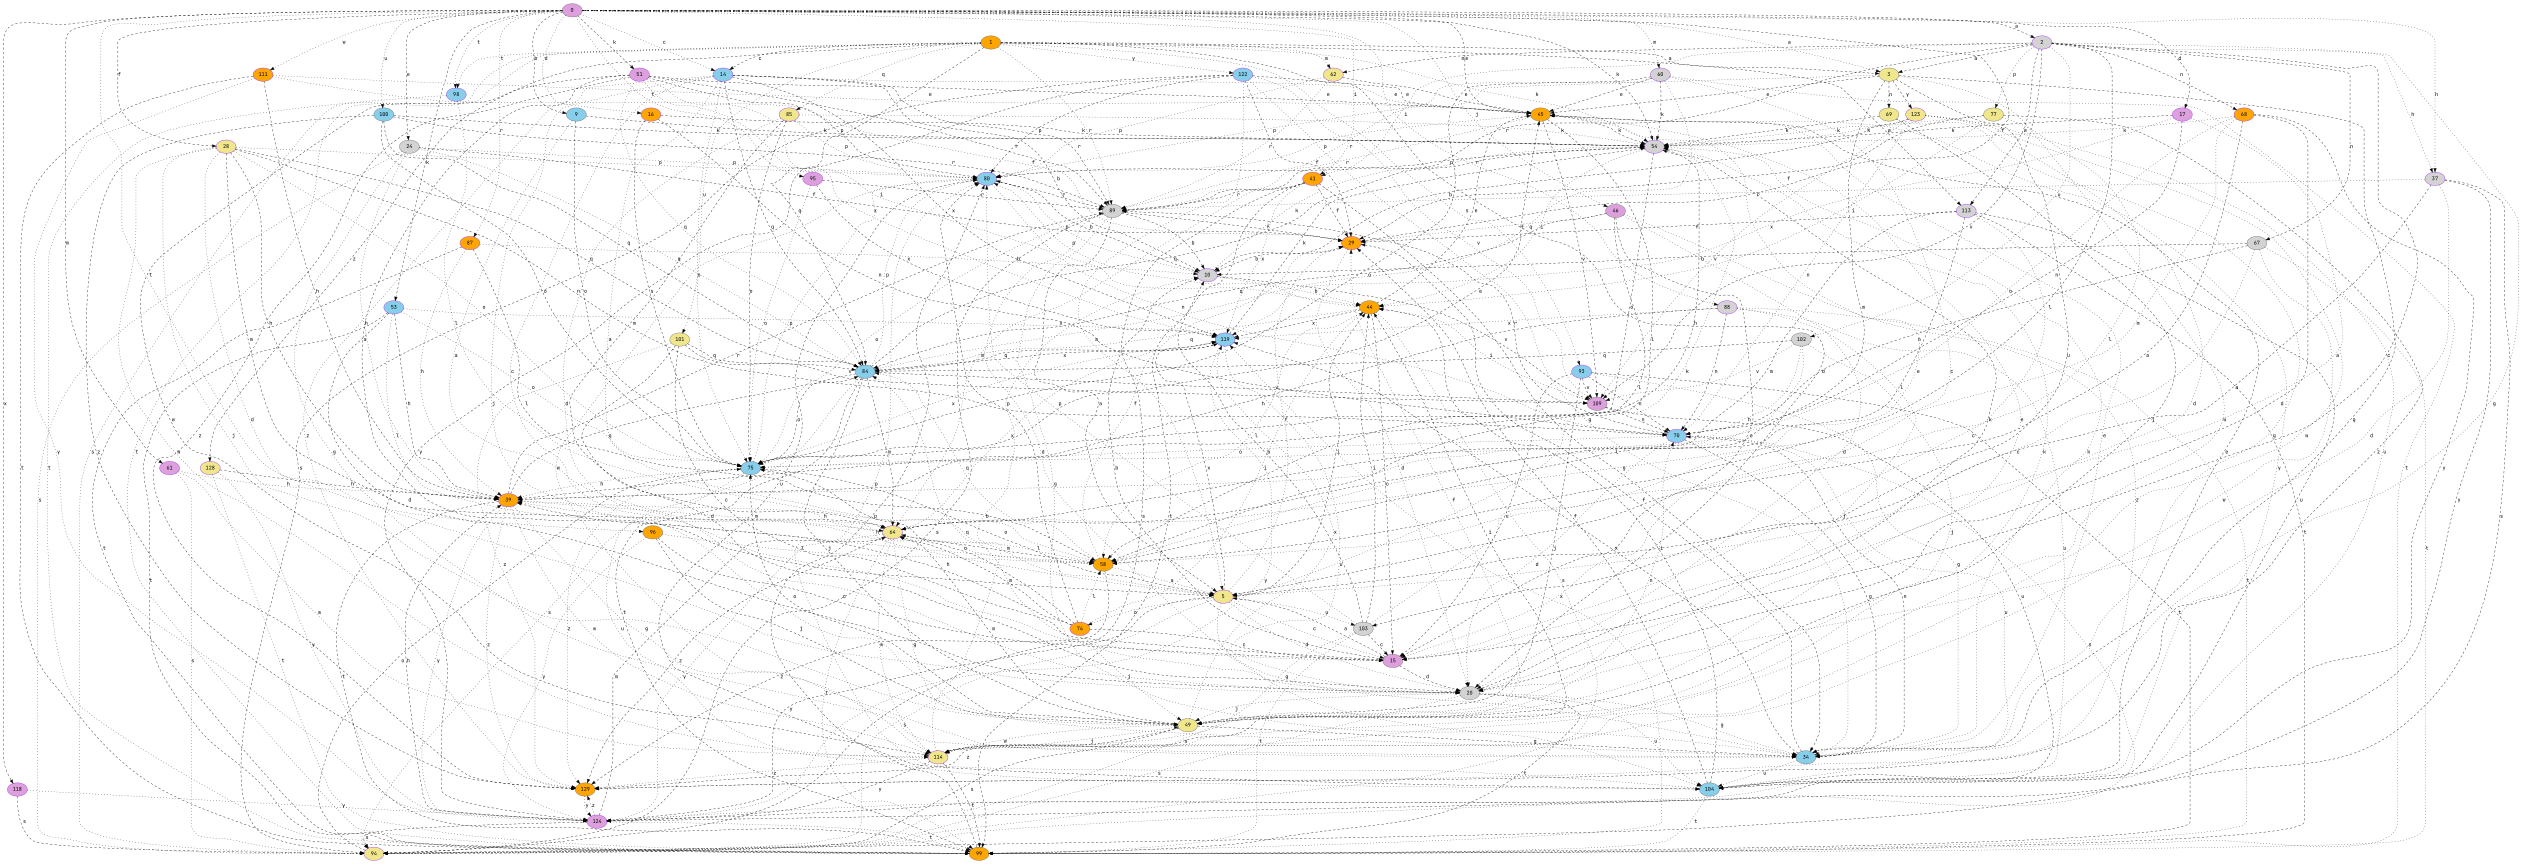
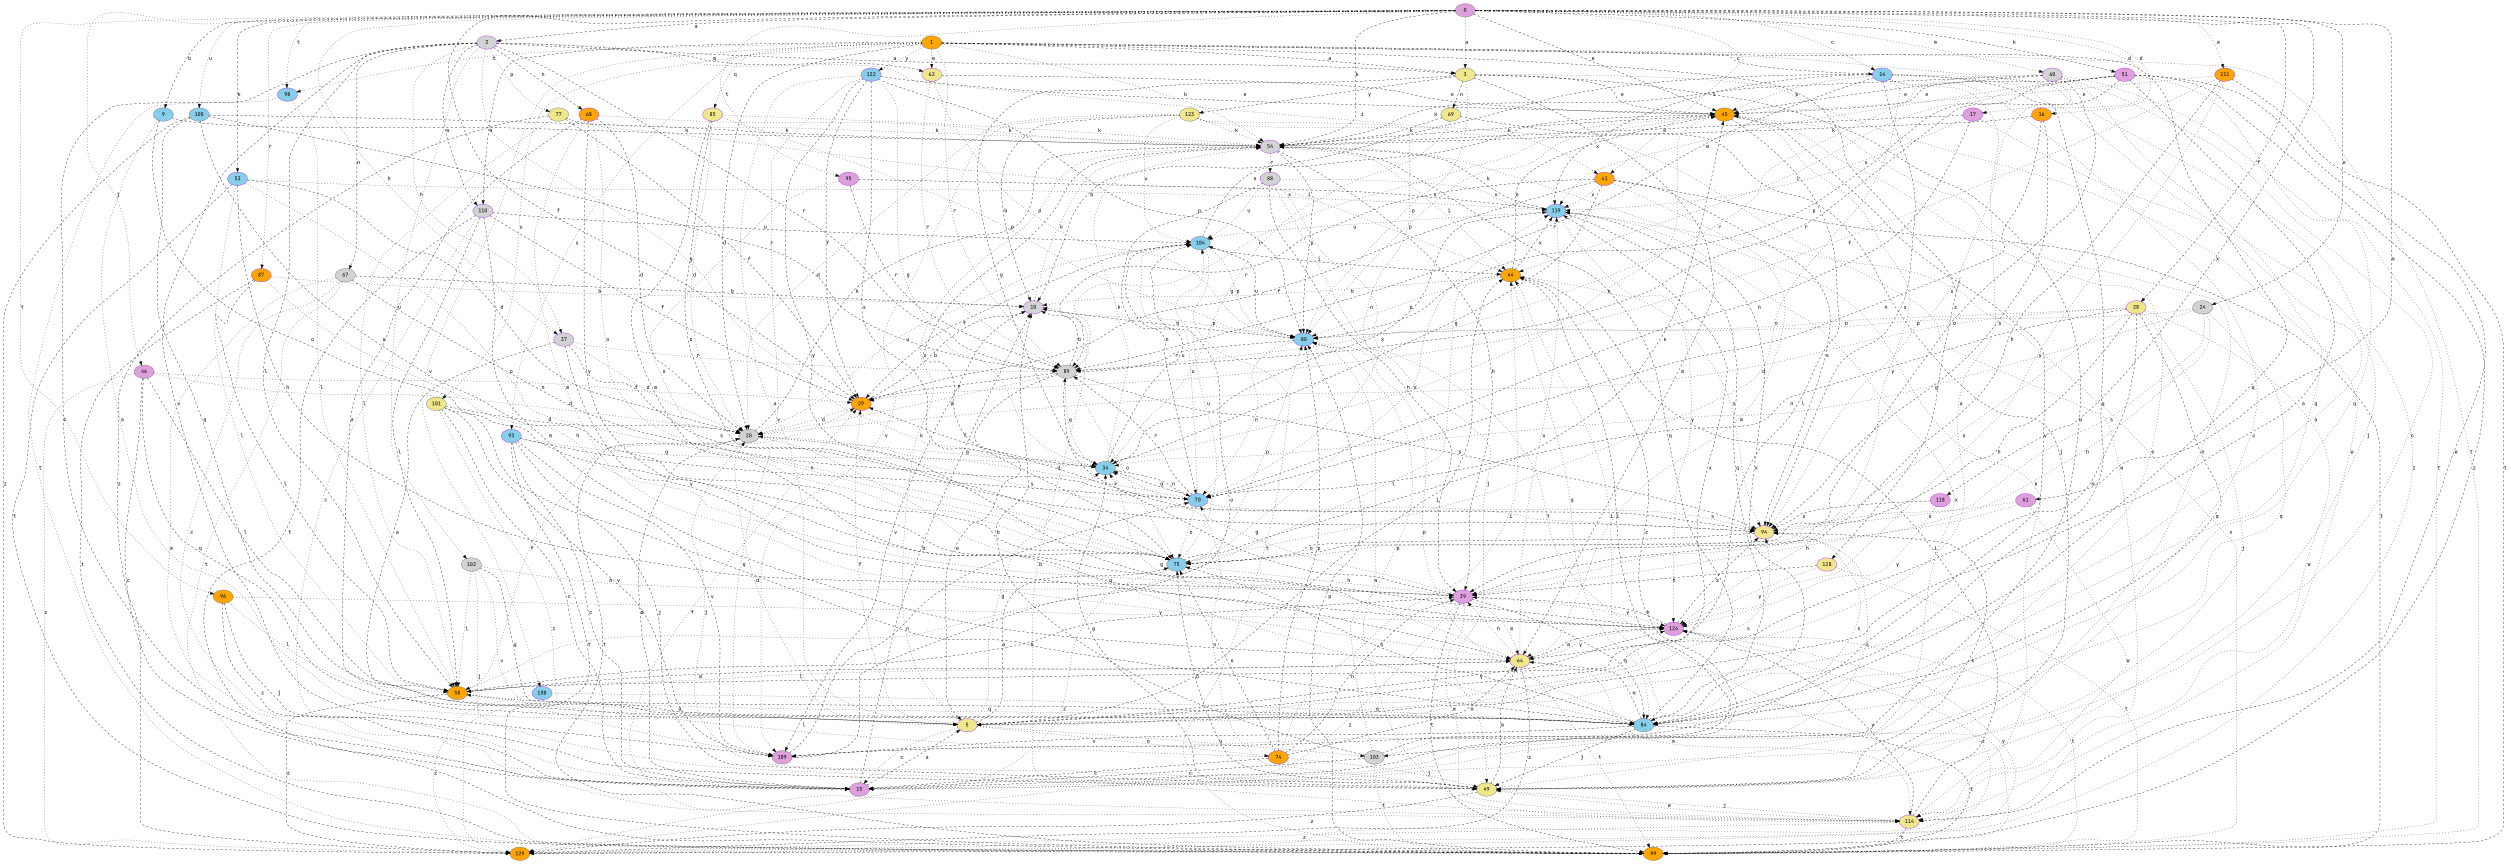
  strict digraph {
    fontname="JetBrains Mono"
    node [color=purple fillcolor=skyblue fontname="JetBrains Mono" style=filled]
    edge [fontname="JetBrains Mono" style=dotted]
    0 [color=gray40 fillcolor=plum]
    2 [fillcolor=lightgrey]
    3 [color=gray40 fillcolor=khaki]
    9 [color=gray40]
    14
    16 [fillcolor=orange]
    17 [fillcolor=plum]
    24 [color=gray40 fillcolor=lightgrey]
    n9 [color=gray40 fillcolor=orange label=45]
    28 [fillcolor=khaki]
    29 [fillcolor=orange]
    37 [fillcolor=lightgrey]
    41 [fillcolor=orange]
    46 [color=gray40 fillcolor=plum]
    51 [fillcolor=plum]
    53
    54 [fillcolor=lightgrey]
    60 [fillcolor=lightgrey]
    61 [fillcolor=plum]
    87 [fillcolor=orange]
    88 [fillcolor=lightgrey]
    95 [fillcolor=plum]
    96 [color=gray40 fillcolor=orange]
    98
    100 [color=gray40]
    111 [fillcolor=orange]
    118 [fillcolor=plum]
    62 [fillcolor=khaki]
    89 [color=gray40 fillcolor=lightgrey]
-   113 [fillcolor=lightgrey]
+   113 [fillcolor=lightgrey label=110]
    15 [color=gray40 fillcolor=plum]
    34 [color=gray40]
    58 [color=gray40 fillcolor=orange]
    67 [color=gray40 fillcolor=lightgrey]
    68 [fillcolor=orange]
    77 [color=gray40 fillcolor=khaki]
    102 [color=gray40 fillcolor=lightgrey]
    109 [color=gray40 fillcolor=plum]
    64 [fillcolor=khaki]
    69 [color=gray40 fillcolor=khaki]
    80
    103 [color=gray40 fillcolor=lightgrey]
    114 [fillcolor=khaki]
-   123 [fillcolor=khaki]
+   123 [color=gray40 fillcolor=khaki]
    5 [fillcolor=khaki]
    75 [color=gray40]
    84 [color=gray40]
    94 [fillcolor=khaki]
    119
    10 [fillcolor=lightgrey]
    49 [color=gray40 fillcolor=khaki]
    129 [color=gray40 fillcolor=orange]
    70
-   39 [fillcolor=orange]
+   39 [fillcolor=plum]
    124 [fillcolor=plum]
    20 [color=gray40 fillcolor=lightgrey]
    99 [color=gray40 fillcolor=orange]
    44 [color=gray40 fillcolor=orange]
    104 [color=gray40]
    1 [color=gray40 fillcolor=orange]
    n61 [fillcolor=khaki label=85]
    93
    101 [color=gray40 fillcolor=khaki]
+   108
    122
    128 [fillcolor=khaki]
    74 [fillcolor=orange]
    0 -> 2 [label=a style=dashed]
    0 -> 3 [label=a]
    0 -> 9 [label=b style=dashed]
    0 -> 14 [label=c]
    0 -> 16 [label=d]
-   0 -> 17 [label=d style=dashed]
+   0 -> 17 [label=d]
    0 -> 24 [label=e style=dashed]
    0 -> n9 [label=e style=dashed]
    0 -> 28 [label=f style=dashed]
    0 -> 29 [label=f style=dashed]
    0 -> 37 [label=h]
    0 -> 41 [label=i]
    0 -> 46 [label=j]
    0 -> 51 [label=k style=dashed]
    0 -> 53 [label=k style=dashed]
    0 -> 54 [label=k style=dashed]
    0 -> 60 [label=m]
    0 -> 61 [label=m style=dashed]
    0 -> 87 [label=r]
-   0 -> 88 [label=r]
+   54 -> 88 [label=r]
    0 -> 95 [label=t]
    0 -> 96 [label=t]
    0 -> 98 [label=t]
    0 -> 100 [label=u]
    0 -> 111 [label=w]
    0 -> 118 [label=x style=dashed]
    2 -> 3 [label=a style=dashed]
    2 -> 37 [label=h]
    2 -> 41 [label=i]
    2 -> 62 [label=m style=dashed]
    2 -> 89 [label=r style=dashed]
    2 -> 113 [label=w style=dashed]
    2 -> 15 [label=c style=dashed]
    2 -> 34 [label=g]
    2 -> 58 [label=l style=dashed]
    2 -> 67 [label=n style=dashed]
    2 -> 68 [label=n style=dashed]
    2 -> 77 [label=p]
    2 -> 102 [label=u]
    2 -> 109 [label=v style=dashed]
    3 -> n9 [label=e style=dashed]
    3 -> 34 [label=g style=dashed]
    3 -> 64 [label=m style=dashed]
    3 -> 69 [label=n style=dashed]
    3 -> 80 [label=p]
    3 -> 103 [label=u style=dashed]
    3 -> 114 [label=w]
    3 -> 123 [label=y style=dashed]
    9 -> 54 [label=k style=dashed]
    9 -> 5 [label=a]
    9 -> 75 [label=o style=dashed]
    14 -> n9 [label=e]
    14 -> 89 [label=r style=dashed]
    14 -> 15 [label=c]
    14 -> 5 [label=a]
    14 -> 75 [label=o]
    14 -> 84 [label=q style=dashed]
+   14 -> 94 [label=s style=dashed]
    14 -> 119 [label=x style=dashed]
    14 -> 10 [label=b style=dashed]
    14 -> 49 [label=j]
    14 -> 129 [label=z]
    16 -> 54 [label=k style=dashed]
-   16 -> 75 [label=s style=dashed]
+   16 -> 94 [label=s style=dashed]
    16 -> 70 [label=n style=dashed]
    17 -> 54 [label=k style=dashed]
    17 -> 5 [label=a]
    17 -> 119 [label=x]
    17 -> 70 [label=n style=dashed]
-   24 -> 29 [label=f style=dashed]
    24 -> 34 [label=g]
    24 -> 80 [label=p]
    24 -> 84 [label=q]
    24 -> 94 [label=s]
    24 -> 39 [label=h]
    n9 -> 54 [label=k style=dashed]
    n9 -> 89 [label=r]
    n9 -> 58 [label=l style=dashed]
    n9 -> 109 [label=v style=dashed]
    n9 -> 80 [label=p]
    n9 -> 124 [label=y]
    28 -> 64 [label=m style=dashed]
    28 -> 80 [label=p]
    28 -> 114 [label=w]
    28 -> 75 [label=o]
    28 -> 84 [label=q style=dashed]
    28 -> 49 [label=j]
    28 -> 70 [label=n style=dashed]
    28 -> 39 [label=h style=dashed]
    28 -> 20 [label=d]
    29 -> 10 [label=b style=dashed]
    29 -> 20 [label=d]
    37 -> 89 [label=r]
    37 -> 5 [label=a style=dashed]
    37 -> 94 [label=s style=dashed]
    37 -> 124 [label=y style=dashed]
    37 -> 20 [label=d]
    41 -> 29 [label=f style=dashed]
    41 -> 89 [label=r style=dashed]
    41 -> 34 [label=g style=dashed]
    41 -> 64 [label=m]
    41 -> 94 [label=s style=dashed]
    41 -> 119 [label=x]
    41 -> 99 [label=t style=dashed]
    46 -> 29 [label=f]
    46 -> 15 [label=c style=dashed]
    46 -> 58 [label=l style=dashed]
    46 -> 84 [label=q style=dashed]
    46 -> 129 [label=z]
    46 -> 20 [label=d]
    51 -> n9 [label=e style=dashed]
    51 -> 89 [label=r style=dashed]
    51 -> 80 [label=p style=dashed]
    51 -> 114 [label=w style=dashed]
    51 -> 5 [label=a style=dashed]
    51 -> 84 [label=q]
-   51 -> 119 [label=x]
+   51 -> 119 [label=m]
    51 -> 129 [label=z style=dashed]
    51 -> 44 [label=i]
    53 -> 58 [label=l]
    53 -> 75 [label=o]
    53 -> 119 [label=x]
    53 -> 39 [label=h style=dashed]
    53 -> 20 [label=d style=dashed]
    53 -> 99 [label=t style=dashed]
    54 -> 80 [label=p style=dashed]
    54 -> 75 [label=o style=dashed]
    54 -> 39 [label=h style=dashed]
    54 -> 44 [label=i]
    60 -> n9 [label=e style=dashed]
    60 -> 54 [label=k style=dashed]
    60 -> 89 [label=r]
    60 -> 15 [label=c]
    60 -> 75 [label=o style=dashed]
    60 -> 84 [label=q]
    60 -> 99 [label=t]
    61 -> 114 [label=w]
    61 -> 94 [label=s]
    61 -> 39 [label=h]
    87 -> 58 [label=l style=dashed]
    87 -> 10 [label=b]
    87 -> 39 [label=h]
    87 -> 99 [label=t style=dashed]
    88 -> 119 [label=x]
    88 -> 49 [label=j]
    88 -> 70 [label=n style=dashed]
    88 -> 39 [label=h style=dashed]
    88 -> 99 [label=t]
    88 -> 104 [label=u]
    95 -> 89 [label=r style=dashed]
    95 -> 75 [label=o]
    95 -> 119 [label=x style=dashed]
    96 -> 15 [label=c style=dashed]
    96 -> 58 [label=l]
    96 -> 49 [label=j style=dashed]
    96 -> 124 [label=y]
    98 -> 58 [label=l]
    98 -> 99 [label=t]
    100 -> 54 [label=k style=dashed]
    100 -> 89 [label=r style=dashed]
    100 -> 75 [label=o style=dashed]
    100 -> 84 [label=q style=dashed]
    100 -> 129 [label=z style=dashed]
    111 -> n9 [label=e]
    111 -> 29 [label=f]
    111 -> 39 [label=h style=dashed]
    111 -> 124 [label=y]
    111 -> 99 [label=t style=dashed]
    118 -> 94 [label=s style=dashed]
    118 -> 124 [label=y]
    62 -> n9 [label=e style=dashed]
    62 -> 89 [label=r]
    62 -> 80 [label=p]
    89 -> 29 [label=f style=dashed]
    89 -> 34 [label=g]
    89 -> 5 [label=a style=dashed]
    89 -> 75 [label=o]
    89 -> 94 [label=s style=dashed]
    89 -> 10 [label=b style=dashed]
    89 -> 20 [label=d]
    113 -> 29 [label=f style=dashed]
    113 -> 15 [label=c]
    113 -> 58 [label=l style=dashed]
    113 -> 64 [label=m style=dashed]
    113 -> 99 [label=t style=dashed]
    113 -> 104 [label=u style=dashed]
-   103 -> n9 [label=e]
+   15 -> n9 [label=e]
    15 -> 5 [label=a style=dashed]
    15 -> 10 [label=b style=dashed]
    15 -> 20 [label=d style=dashed]
    34 -> n9 [label=e]
    34 -> 29 [label=f style=dashed]
    34 -> 54 [label=k]
    34 -> 119 [label=x style=dashed]
    34 -> 70 [label=n style=dashed]
-   34 -> 104 [label=u]
+   34 -> 104 [label=u style=dashed]
    58 -> 29 [label=f]
    58 -> 64 [label=m style=dashed]
    58 -> 5 [label=a]
    58 -> 84 [label=q]
    58 -> 129 [label=z style=dashed]
-   58 -> 39 [label=h]
+   58 -> 39 [label=h style=dashed]
    67 -> 15 [label=c]
    67 -> 114 [label=w]
    67 -> 10 [label=b style=dashed]
    67 -> 70 [label=n style=dashed]
    67 -> 99 [label=t]
    68 -> 54 [label=k]
    68 -> 64 [label=m]
    68 -> 5 [label=a style=dashed]
    68 -> 75 [label=o]
    68 -> 124 [label=y style=dashed]
    68 -> 20 [label=d style=dashed]
    77 -> 29 [label=f style=dashed]
    77 -> 54 [label=k]
    77 -> 58 [label=l]
    77 -> 129 [label=z style=dashed]
    77 -> 44 [label=i]
    102 -> 58 [label=l]
    102 -> 109 [label=v]
    102 -> 84 [label=q style=dashed]
    102 -> 49 [label=j]
    102 -> 39 [label=h]
    109 -> 70 [label=n style=dashed]
    109 -> 44 [label=i]
    109 -> 104 [label=u style=dashed]
    64 -> 34 [label=g]
    64 -> 58 [label=l]
    64 -> 114 [label=w]
    64 -> 119 [label=x]
    64 -> 129 [label=z style=dashed]
    64 -> 39 [label=h]
    64 -> 124 [label=y]
    64 -> 99 [label=t]
    69 -> 54 [label=k style=dashed]
    69 -> 34 [label=g]
    69 -> 49 [label=j style=dashed]
    80 -> 89 [label=r style=dashed]
    80 -> 114 [label=w]
    80 -> 10 [label=b style=dashed]
    80 -> 70 [label=n]
    80 -> 104 [label=u style=dashed]
    103 -> 15 [label=c style=dashed]
    103 -> 80 [label=p]
    103 -> 94 [label=s]
    103 -> 10 [label=b style=dashed]
    103 -> 99 [label=t]
    103 -> 44 [label=i style=dashed]
    114 -> 29 [label=f]
    114 -> 54 [label=k]
    114 -> 10 [label=b]
    114 -> 49 [label=j]
    114 -> 129 [label=z]
    114 -> 124 [label=y style=dashed]
    114 -> 99 [label=t style=dashed]
    114 -> 44 [label=i style=dashed]
    123 -> 54 [label=k]
    123 -> 109 [label=v]
    123 -> 114 [label=w]
    123 -> 10 [label=b style=dashed]
    123 -> 70 [label=n]
    123 -> 20 [label=d]
    123 -> 104 [label=u]
    5 -> 29 [label=f]
    5 -> 54 [label=k]
    5 -> 15 [label=c]
    5 -> 34 [label=g]
    5 -> 103 [label=u]
    5 -> 75 [label=o style=dashed]
    5 -> 94 [label=s]
    5 -> 119 [label=x style=dashed]
    5 -> 124 [label=y style=dashed]
    5 -> 20 [label=d]
    5 -> 44 [label=i style=dashed]
    5 -> 74 [label=o]
    75 -> n9 [label=e style=dashed]
    75 -> 80 [label=p]
    75 -> 119 [label=x]
    75 -> 129 [label=z]
    75 -> 39 [label=h]
    75 -> 104 [label=u]
    84 -> 54 [label=q style=dashed]
    84 -> 109 [label=v style=dashed]
    84 -> 64 [label=m style=dashed]
    84 -> 80 [label=p]
    84 -> 75 [label=o style=dashed]
    84 -> 94 [label=s]
    84 -> 119 [label=x style=dashed]
    84 -> 49 [label=j style=dashed]
    84 -> 99 [label=t style=dashed]
    94 -> 75 [label=o style=dashed]
    119 -> 54 [label=k style=dashed]
    119 -> 84 [label=q style=dashed]
    119 -> 124 [label=y]
    119 -> 104 [label=u]
    10 -> 54 [label=k]
    10 -> 109 [label=v style=dashed]
    10 -> 80 [label=p]
    49 -> n9 [label=e]
    49 -> 34 [label=g style=dashed]
    49 -> 64 [label=m style=dashed]
    49 -> 114 [label=w]
    49 -> 75 [label=o style=dashed]
    49 -> 94 [label=s style=dashed]
    49 -> 119 [label=x]
    49 -> 129 [label=z style=dashed]
    49 -> 70 [label=n]
    129 -> 124 [label=y]
    70 -> 89 [label=r style=dashed]
    70 -> 34 [label=g style=dashed]
    70 -> 75 [label=o]
    70 -> 94 [label=s]
    70 -> 20 [label=d]
    70 -> 104 [label=u]
    39 -> 89 [label=r style=dashed]
    39 -> 34 [label=g]
    39 -> 64 [label=m]
    39 -> 114 [label=w]
    39 -> 84 [label=q style=dashed]
    39 -> 129 [label=z]
    39 -> 124 [label=y]
    39 -> 99 [label=t style=dashed]
    124 -> 64 [label=m style=dashed]
    124 -> 94 [label=s style=dashed]
    124 -> 129 [label=z]
    124 -> 39 [label=h style=dashed]
    124 -> 99 [label=t]
    20 -> 54 [label=k style=dashed]
    20 -> 34 [label=g]
    20 -> 84 [label=q]
    20 -> 94 [label=s]
    20 -> 49 [label=j]
    20 -> 99 [label=t style=dashed]
    20 -> 104 [label=u]
    99 -> 80 [label=p style=dashed]
    99 -> 119 [label=x]
    44 -> n9 [label=e style=dashed]
    44 -> 15 [label=c style=dashed]
    44 -> 58 [label=l]
    44 -> 80 [label=p]
    44 -> 84 [label=q]
    44 -> 94 [label=s]
    44 -> 119 [label=x style=dashed]
-   10 -> 44 [label=b]
+   44 -> 10 [label=b]
    104 -> n9 [label=e style=dashed]
    104 -> 29 [label=f style=dashed]
    104 -> 80 [label=p]
    104 -> 99 [label=t]
    104 -> 44 [label=i style=dashed]
    1 -> 3 [label=a style=dashed]
    1 -> 14 [label=c style=dashed]
    1 -> 54 [label=k]
    1 -> 98 [label=t]
    1 -> 62 [label=m]
    1 -> 89 [label=r]
    1 -> 113 [label=w style=dashed]
    1 -> 84 [label=q style=dashed]
    1 -> 94 [label=s]
    1 -> 20 [label=d style=dashed]
    1 -> 99 [label=t]
    1 -> n61 [label=q]
    1 -> 93 [label=s]
    1 -> 101 [label=u]
+   1 -> 108 [label=v]
    1 -> 122 [label=y]
    1 -> 128 [label=z style=dashed]
    n61 -> 54 [label=k]
    n61 -> 64 [label=m style=dashed]
    n61 -> 80 [label=p]
    n61 -> 75 [label=o style=dashed]
    n61 -> 20 [label=d]
    93 -> 15 [label=c style=dashed]
    93 -> 34 [label=g]
    93 -> 109 [label=v style=dashed]
    93 -> 49 [label=j style=dashed]
    93 -> 70 [label=n style=dashed]
    93 -> 99 [label=t style=dashed]
    101 -> 15 [label=c style=dashed]
    101 -> 109 [label=v style=dashed]
    101 -> 84 [label=q style=dashed]
    101 -> 129 [label=z]
    101 -> 20 [label=d style=dashed]
+   108 -> 84 [label=q]
+   108 -> 129 [label=z]
    122 -> n9 [label=e style=dashed]
    122 -> 29 [label=f style=dashed]
    122 -> 34 [label=g]
    122 -> 109 [label=v]
    122 -> 80 [label=p style=dashed]
    122 -> 5 [label=a]
    122 -> 94 [label=s style=dashed]
    122 -> 124 [label=y style=dashed]
    128 -> 39 [label=h style=dashed]
    128 -> 124 [label=y]
    128 -> 99 [label=t]
    74 -> 15 [label=c style=dashed]
    74 -> 58 [label=l]
    74 -> 64 [label=m style=dashed]
    74 -> 80 [label=p style=dashed]
    74 -> 75 [label=o style=dashed]
    74 -> 49 [label=j]
    74 -> 39 [label=h style=dashed]
    74 -> 44 [label=i]
  }
